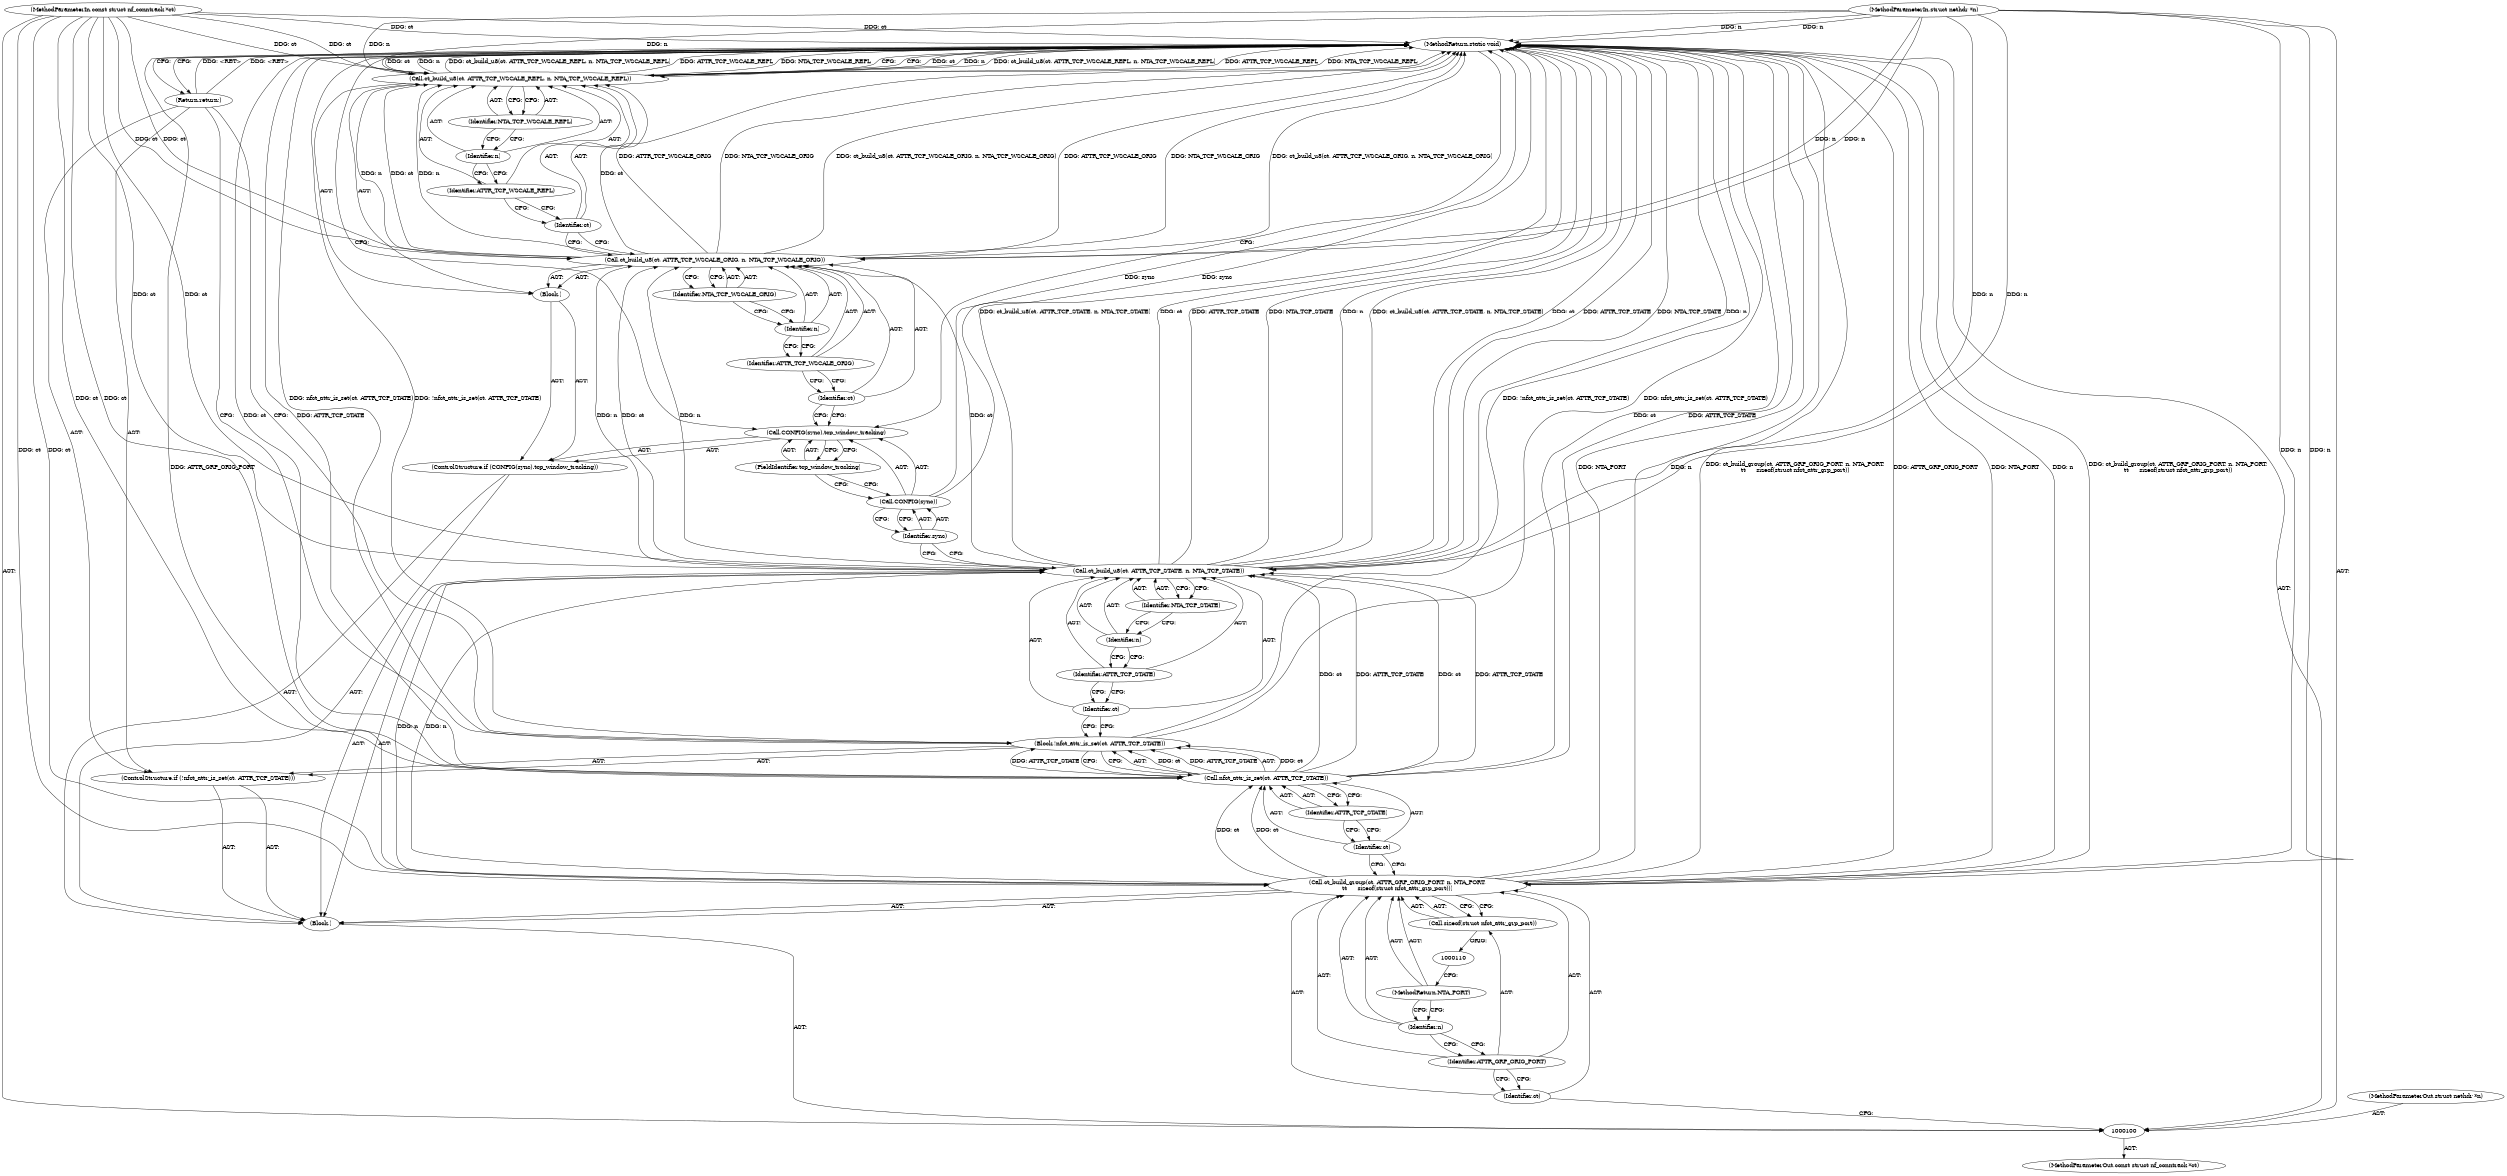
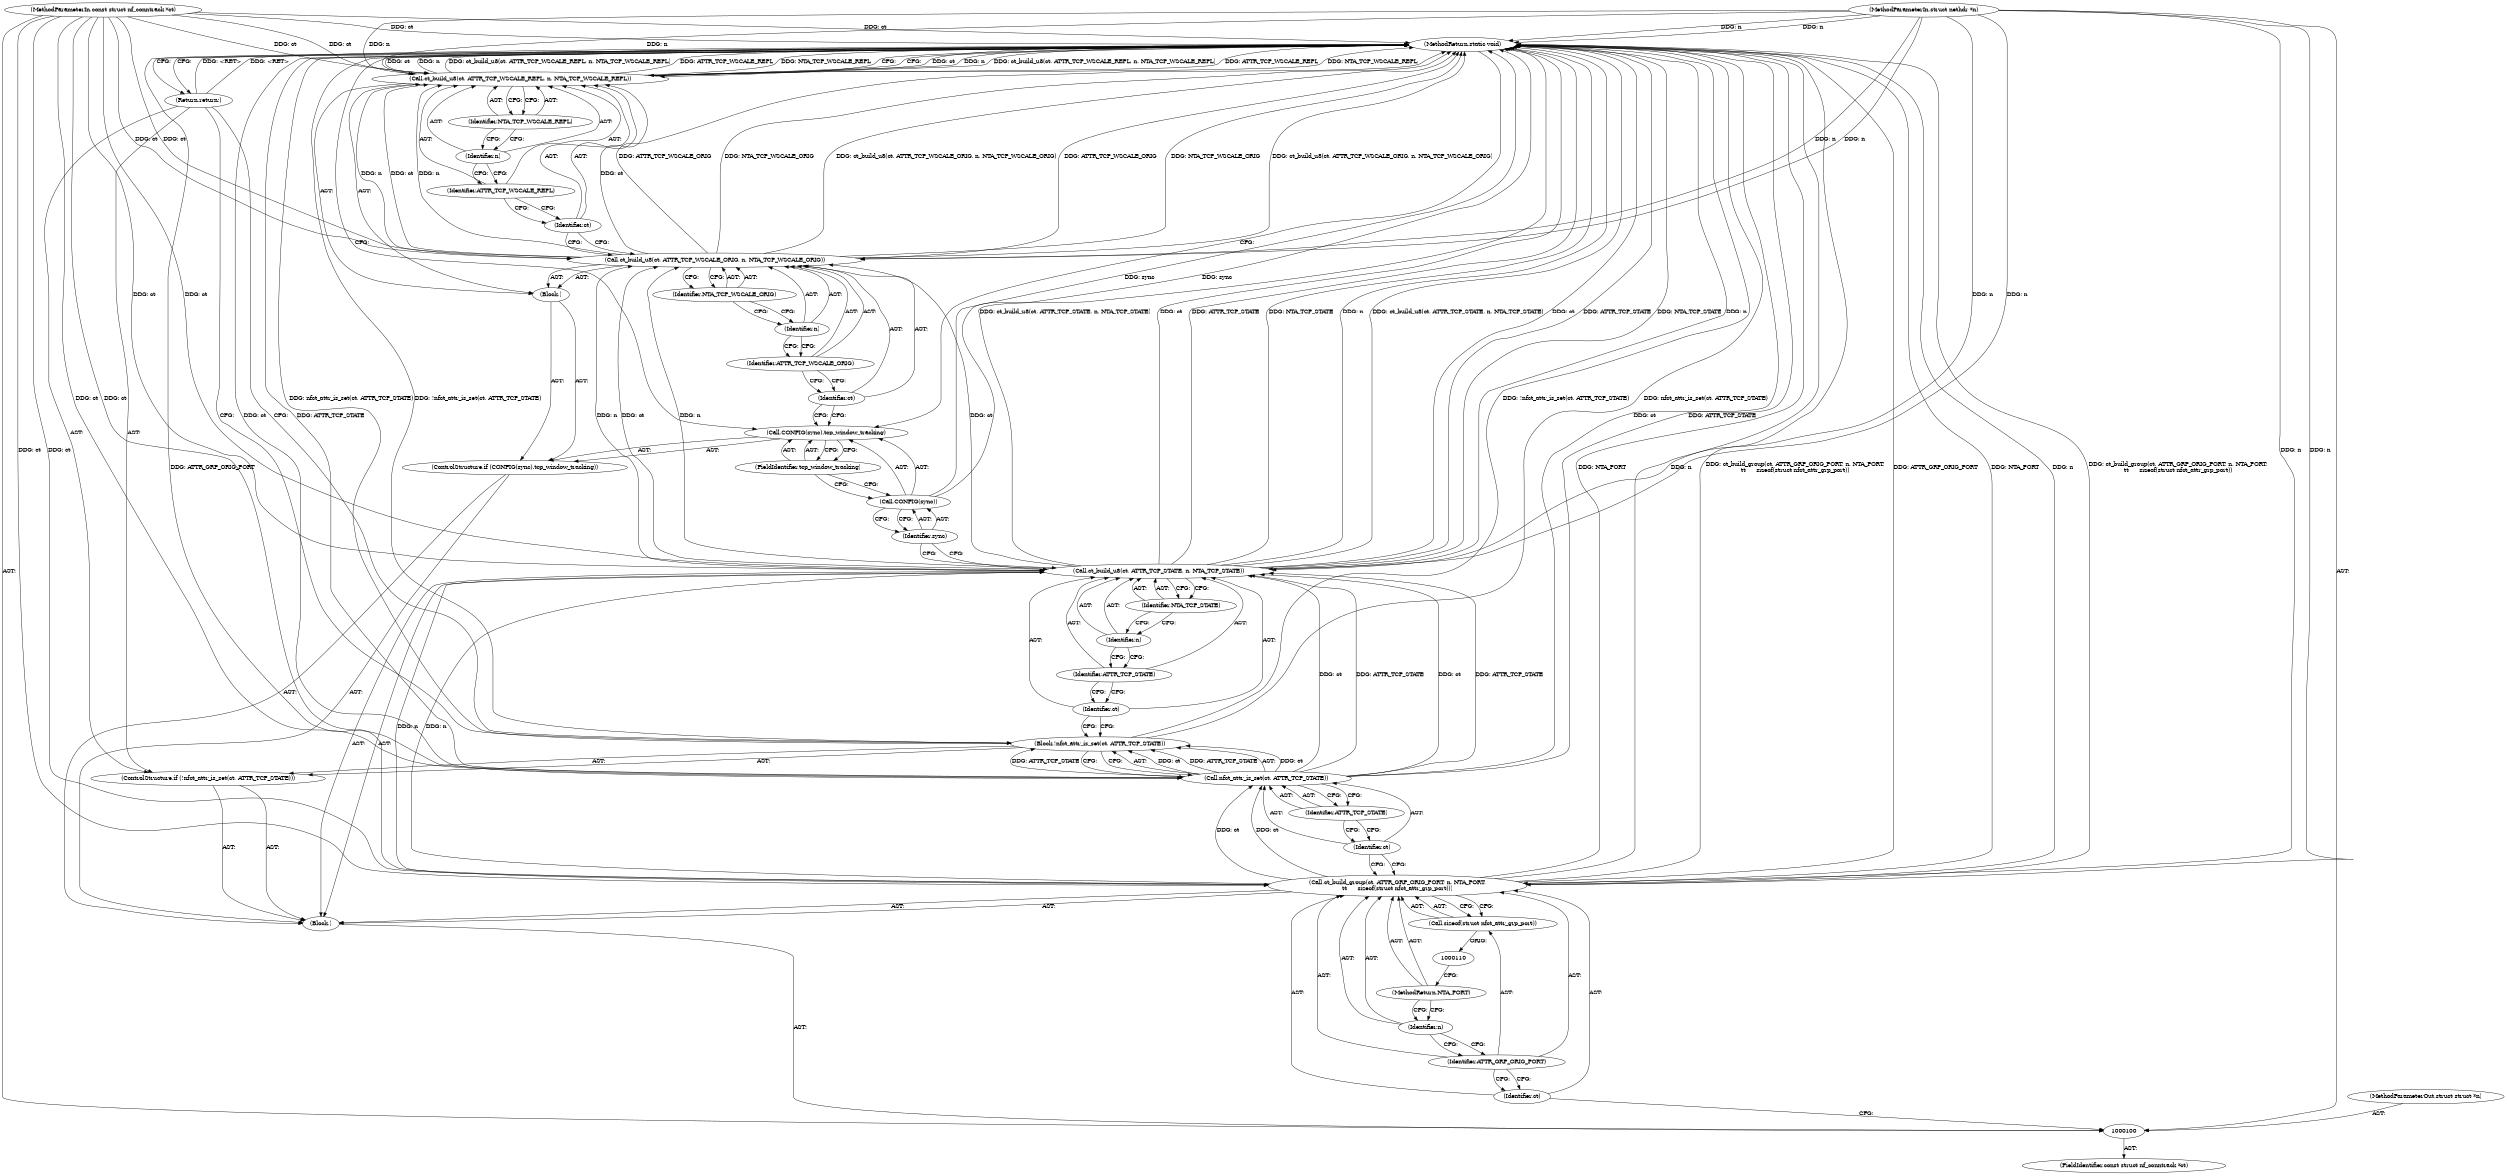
  digraph {
    n1 [label="(MethodReturn,static void)"]
    n2 [label="(Call,ct_build_u8(ct, ATTR_TCP_WSCALE_REPL, n, NTA_TCP_WSCALE_REPL))"]
    n3 [label="(Return,return;)"]
    n4 [label="(Call,CONFIG(sync).tcp_window_tracking)"]
    1000100
    n6 [label="(Block,)"]
    n7 [label="(Identifier,NTA_TCP_WSCALE_REPL)"]
    n8 [label="(ControlStructure,if (!nfct_attr_is_set(ct, ATTR_TCP_STATE)))"]
    n9 [label="(Block,!nfct_attr_is_set(ct, ATTR_TCP_STATE))"]
    n10 [label="(FieldIdentifier,tcp_window_tracking)"]
    n11 [label="(ControlStructure,if (CONFIG(sync).tcp_window_tracking))"]
-   n12 [label="(MethodParameterOut,const struct nf_conntrack *ct)"]
+   n12 [label="(FieldIdentifier,const struct nf_conntrack *ct)"]
    n13 [label="(MethodParameterIn,const struct nf_conntrack *ct)"]
    n14 [label="(Call,ct_build_u8(ct, ATTR_TCP_WSCALE_ORIG, n, NTA_TCP_WSCALE_ORIG))"]
    n15 [label="(Call,ct_build_group(ct, ATTR_GRP_ORIG_PORT, n, NTA_PORT,\n\t\t      sizeof(struct nfct_attr_grp_port)))"]
    n16 [label="(Call,nfct_attr_is_set(ct, ATTR_TCP_STATE))"]
    n17 [label="(Call,ct_build_u8(ct, ATTR_TCP_STATE, n, NTA_TCP_STATE))"]
    n18 [label="(Identifier,NTA_TCP_WSCALE_ORIG)"]
    n19 [label="(Block,)"]
    n20 [label="(Call,sizeof(struct nfct_attr_grp_port))"]
    n21 [label="(Identifier,ATTR_TCP_STATE)"]
    n22 [label="(Identifier,NTA_TCP_STATE)"]
    n23 [label="(MethodParameterIn,struct nethdr *n)"]
-   n24 [label="(MethodParameterOut,struct nethdr *n)"]
+   n24 [label="(MethodParameterOut,struct struct *n)"]
    n25 [label="(Identifier,ct)"]
    n26 [label="(Identifier,ATTR_TCP_WSCALE_ORIG)"]
    n27 [label="(Identifier,n)"]
    n28 [label="(Identifier,ct)"]
    n29 [label="(Identifier,ATTR_TCP_WSCALE_REPL)"]
    n30 [label="(Identifier,n)"]
    1000110
    n32 [label="(Identifier,ct)"]
    n33 [label="(Identifier,ATTR_GRP_ORIG_PORT)"]
    n34 [label="(Identifier,n)"]
    n35 [label="(MethodReturn,NTA_PORT)"]
    n36 [label="(Identifier,ct)"]
    n37 [label="(Identifier,ct)"]
    n38 [label="(Identifier,ATTR_TCP_STATE)"]
    n39 [label="(Identifier,n)"]
    n40 [label="(Identifier,sync)"]
    n41 [label="(Call,CONFIG(sync))"]
    n1 -> n2 [label="CFG: "]
    n1 -> n2 [label="CFG: "]
    n1 -> n3 [label="CFG: "]
    n1 -> n3 [label="CFG: "]
    n1 -> n4 [label="CFG: "]
    n1 -> n4 [label="CFG: "]
-   n1 -> 1000100 [label="AST: "]
    n2 -> n1 [label="DDG: ct"]
    n2 -> n1 [label="DDG: n"]
    n2 -> n1 [label="DDG: ct_build_u8(ct, ATTR_TCP_WSCALE_REPL, n, NTA_TCP_WSCALE_REPL)"]
    n2 -> n1 [label="DDG: ATTR_TCP_WSCALE_REPL"]
    n2 -> n1 [label="DDG: NTA_TCP_WSCALE_REPL"]
    n2 -> n1 [label="DDG: ct"]
    n2 -> n1 [label="DDG: n"]
    n2 -> n1 [label="DDG: ct_build_u8(ct, ATTR_TCP_WSCALE_REPL, n, NTA_TCP_WSCALE_REPL)"]
    n2 -> n1 [label="DDG: ATTR_TCP_WSCALE_REPL"]
    n2 -> n1 [label="DDG: NTA_TCP_WSCALE_REPL"]
    n2 -> n6 [label="AST: "]
    n2 -> n6 [label="AST: "]
    n2 -> n7 [label="CFG: "]
    n2 -> n7 [label="CFG: "]
    n3 -> n1 [label="DDG: <RET>"]
    n3 -> n1 [label="DDG: <RET>"]
    n3 -> n8 [label="AST: "]
    n3 -> n8 [label="AST: "]
    n3 -> n9 [label="CFG: "]
    n3 -> n9 [label="CFG: "]
    n4 -> n10 [label="CFG: "]
    n4 -> n10 [label="CFG: "]
    n4 -> n11 [label="AST: "]
    n4 -> n11 [label="AST: "]
    1000100 -> n12 [label="AST: "]
    n6 -> n11 [label="AST: "]
    n6 -> n11 [label="AST: "]
    n7 -> n2 [label="AST: "]
    n7 -> n2 [label="AST: "]
    n7 -> n30 [label="CFG: "]
    n7 -> n30 [label="CFG: "]
    n8 -> n19 [label="AST: "]
    n8 -> n19 [label="AST: "]
    n9 -> n1 [label="DDG: !nfct_attr_is_set(ct, ATTR_TCP_STATE)"]
    n9 -> n1 [label="DDG: nfct_attr_is_set(ct, ATTR_TCP_STATE)"]
    n9 -> n1 [label="DDG: !nfct_attr_is_set(ct, ATTR_TCP_STATE)"]
    n9 -> n1 [label="DDG: nfct_attr_is_set(ct, ATTR_TCP_STATE)"]
    n9 -> n8 [label="AST: "]
    n9 -> n8 [label="AST: "]
    n9 -> n16 [label="CFG: "]
    n9 -> n16 [label="CFG: "]
    n10 -> n4 [label="AST: "]
    n10 -> n4 [label="AST: "]
    n10 -> n41 [label="CFG: "]
    n10 -> n41 [label="CFG: "]
    n11 -> n19 [label="AST: "]
    n11 -> n19 [label="AST: "]
    n13 -> n1 [label="DDG: ct"]
    n13 -> n1 [label="DDG: ct"]
    n13 -> n2 [label="DDG: ct"]
    n13 -> n2 [label="DDG: ct"]
    n13 -> 1000100 [label="AST: "]
    n13 -> n14 [label="DDG: ct"]
    n13 -> n14 [label="DDG: ct"]
    n13 -> n15 [label="DDG: ct"]
    n13 -> n15 [label="DDG: ct"]
    n13 -> n16 [label="DDG: ct"]
    n13 -> n16 [label="DDG: ct"]
    n13 -> n17 [label="DDG: ct"]
    n13 -> n17 [label="DDG: ct"]
    n14 -> n1 [label="DDG: ATTR_TCP_WSCALE_ORIG"]
    n14 -> n1 [label="DDG: NTA_TCP_WSCALE_ORIG"]
    n14 -> n1 [label="DDG: ct_build_u8(ct, ATTR_TCP_WSCALE_ORIG, n, NTA_TCP_WSCALE_ORIG)"]
    n14 -> n1 [label="DDG: ATTR_TCP_WSCALE_ORIG"]
    n14 -> n1 [label="DDG: NTA_TCP_WSCALE_ORIG"]
    n14 -> n1 [label="DDG: ct_build_u8(ct, ATTR_TCP_WSCALE_ORIG, n, NTA_TCP_WSCALE_ORIG)"]
    n14 -> n2 [label="DDG: ct"]
    n14 -> n2 [label="DDG: n"]
    n14 -> n2 [label="DDG: ct"]
    n14 -> n2 [label="DDG: n"]
    n14 -> n6 [label="AST: "]
    n14 -> n6 [label="AST: "]
    n14 -> n18 [label="CFG: "]
    n14 -> n18 [label="CFG: "]
    n15 -> n1 [label="DDG: NTA_PORT"]
    n15 -> n1 [label="DDG: n"]
    n15 -> n1 [label="DDG: ct_build_group(ct, ATTR_GRP_ORIG_PORT, n, NTA_PORT,\n\t\t      sizeof(struct nfct_attr_grp_port))"]
    n15 -> n1 [label="DDG: ATTR_GRP_ORIG_PORT"]
    n15 -> n1 [label="DDG: NTA_PORT"]
    n15 -> n1 [label="DDG: n"]
    n15 -> n1 [label="DDG: ct_build_group(ct, ATTR_GRP_ORIG_PORT, n, NTA_PORT,\n\t\t      sizeof(struct nfct_attr_grp_port))"]
    n15 -> n1 [label="DDG: ATTR_GRP_ORIG_PORT"]
    n15 -> n16 [label="DDG: ct"]
    n15 -> n16 [label="DDG: ct"]
    n15 -> n17 [label="DDG: n"]
    n15 -> n17 [label="DDG: n"]
    n15 -> n19 [label="AST: "]
    n15 -> n19 [label="AST: "]
    n15 -> n20 [label="CFG: "]
    n15 -> n20 [label="CFG: "]
    n16 -> n1 [label="DDG: ct"]
    n16 -> n1 [label="DDG: ATTR_TCP_STATE"]
    n16 -> n1 [label="DDG: ct"]
    n16 -> n1 [label="DDG: ATTR_TCP_STATE"]
    n16 -> n9 [label="AST: "]
    n16 -> n9 [label="DDG: ct"]
    n16 -> n9 [label="DDG: ATTR_TCP_STATE"]
    n16 -> n9 [label="AST: "]
    n16 -> n9 [label="DDG: ct"]
    n16 -> n9 [label="DDG: ATTR_TCP_STATE"]
    n16 -> n17 [label="DDG: ct"]
    n16 -> n17 [label="DDG: ATTR_TCP_STATE"]
    n16 -> n17 [label="DDG: ct"]
    n16 -> n17 [label="DDG: ATTR_TCP_STATE"]
    n16 -> n21 [label="CFG: "]
    n16 -> n21 [label="CFG: "]
    n17 -> n1 [label="DDG: ct_build_u8(ct, ATTR_TCP_STATE, n, NTA_TCP_STATE)"]
    n17 -> n1 [label="DDG: ct"]
    n17 -> n1 [label="DDG: ATTR_TCP_STATE"]
    n17 -> n1 [label="DDG: NTA_TCP_STATE"]
    n17 -> n1 [label="DDG: n"]
    n17 -> n1 [label="DDG: ct_build_u8(ct, ATTR_TCP_STATE, n, NTA_TCP_STATE)"]
    n17 -> n1 [label="DDG: ct"]
    n17 -> n1 [label="DDG: ATTR_TCP_STATE"]
    n17 -> n1 [label="DDG: NTA_TCP_STATE"]
    n17 -> n1 [label="DDG: n"]
    n17 -> n14 [label="DDG: ct"]
    n17 -> n14 [label="DDG: n"]
    n17 -> n14 [label="DDG: ct"]
    n17 -> n14 [label="DDG: n"]
    n17 -> n19 [label="AST: "]
    n17 -> n19 [label="AST: "]
    n17 -> n22 [label="CFG: "]
    n17 -> n22 [label="CFG: "]
    n18 -> n14 [label="AST: "]
    n18 -> n14 [label="AST: "]
    n18 -> n27 [label="CFG: "]
    n18 -> n27 [label="CFG: "]
    n19 -> 1000100 [label="AST: "]
    n20 -> n15 [label="AST: "]
    n20 -> n15 [label="AST: "]
    n20 -> 1000110 [label="ORIG: "]
    n21 -> n16 [label="AST: "]
    n21 -> n16 [label="AST: "]
    n21 -> n36 [label="CFG: "]
    n21 -> n36 [label="CFG: "]
    n22 -> n17 [label="AST: "]
    n22 -> n17 [label="AST: "]
    n22 -> n39 [label="CFG: "]
    n22 -> n39 [label="CFG: "]
    n23 -> n1 [label="DDG: n"]
    n23 -> n1 [label="DDG: n"]
    n23 -> n2 [label="DDG: n"]
    n23 -> n2 [label="DDG: n"]
    n23 -> 1000100 [label="AST: "]
    n23 -> n14 [label="DDG: n"]
    n23 -> n14 [label="DDG: n"]
    n23 -> n15 [label="DDG: n"]
    n23 -> n15 [label="DDG: n"]
    n23 -> n17 [label="DDG: n"]
    n23 -> n17 [label="DDG: n"]
    n24 -> 1000100 [label="AST: "]
    n25 -> n4 [label="CFG: "]
    n25 -> n4 [label="CFG: "]
    n25 -> n14 [label="AST: "]
    n25 -> n14 [label="AST: "]
    n26 -> n14 [label="AST: "]
    n26 -> n14 [label="AST: "]
    n26 -> n25 [label="CFG: "]
    n26 -> n25 [label="CFG: "]
    n27 -> n14 [label="AST: "]
    n27 -> n14 [label="AST: "]
    n27 -> n26 [label="CFG: "]
    n27 -> n26 [label="CFG: "]
    n28 -> n2 [label="AST: "]
    n28 -> n2 [label="AST: "]
    n28 -> n14 [label="CFG: "]
    n28 -> n14 [label="CFG: "]
    n29 -> n2 [label="AST: "]
    n29 -> n2 [label="AST: "]
    n29 -> n28 [label="CFG: "]
    n29 -> n28 [label="CFG: "]
    n30 -> n2 [label="AST: "]
    n30 -> n2 [label="AST: "]
    n30 -> n29 [label="CFG: "]
    n30 -> n29 [label="CFG: "]
    1000110 -> n35 [label="CFG: "]
    n32 -> 1000100 [label="CFG: "]
    n32 -> n15 [label="AST: "]
    n32 -> n15 [label="AST: "]
    n33 -> n15 [label="AST: "]
    n33 -> n15 [label="AST: "]
    n33 -> n20 [label="AST: "]
    n33 -> n32 [label="CFG: "]
    n33 -> n32 [label="CFG: "]
    n34 -> n15 [label="AST: "]
    n34 -> n15 [label="AST: "]
    n34 -> n33 [label="CFG: "]
    n34 -> n33 [label="CFG: "]
    n35 -> n15 [label="AST: "]
    n35 -> n15 [label="AST: "]
    n35 -> n34 [label="CFG: "]
    n35 -> n34 [label="CFG: "]
    n36 -> n15 [label="CFG: "]
    n36 -> n15 [label="CFG: "]
    n36 -> n16 [label="AST: "]
    n36 -> n16 [label="AST: "]
    n37 -> n9 [label="CFG: "]
    n37 -> n9 [label="CFG: "]
    n37 -> n17 [label="AST: "]
    n37 -> n17 [label="AST: "]
    n38 -> n17 [label="AST: "]
    n38 -> n17 [label="AST: "]
    n38 -> n37 [label="CFG: "]
    n38 -> n37 [label="CFG: "]
    n39 -> n17 [label="AST: "]
    n39 -> n17 [label="AST: "]
    n39 -> n38 [label="CFG: "]
    n39 -> n38 [label="CFG: "]
    n40 -> n17 [label="CFG: "]
    n40 -> n17 [label="CFG: "]
    n40 -> n41 [label="AST: "]
    n40 -> n41 [label="AST: "]
    n41 -> n1 [label="DDG: sync"]
    n41 -> n1 [label="DDG: sync"]
    n41 -> n4 [label="AST: "]
    n41 -> n4 [label="AST: "]
    n41 -> n40 [label="CFG: "]
    n41 -> n40 [label="CFG: "]
  }
